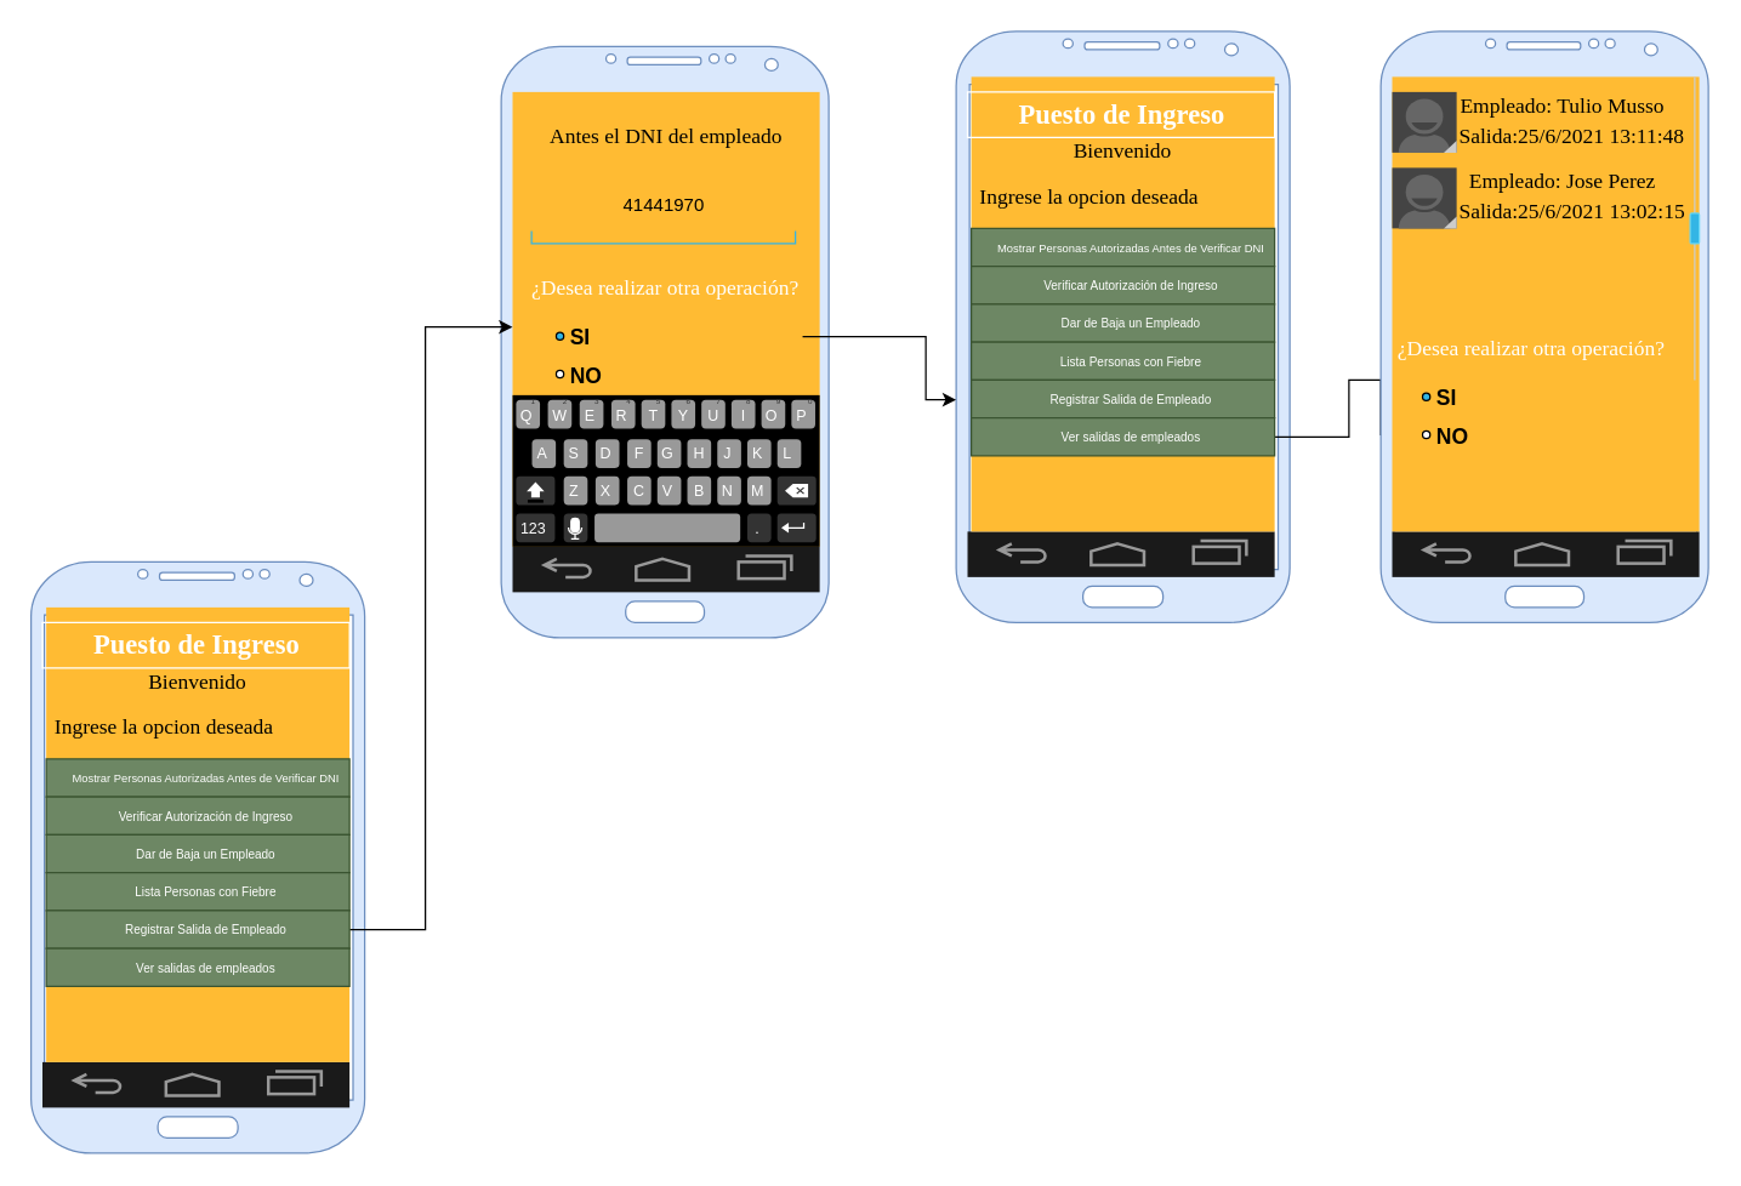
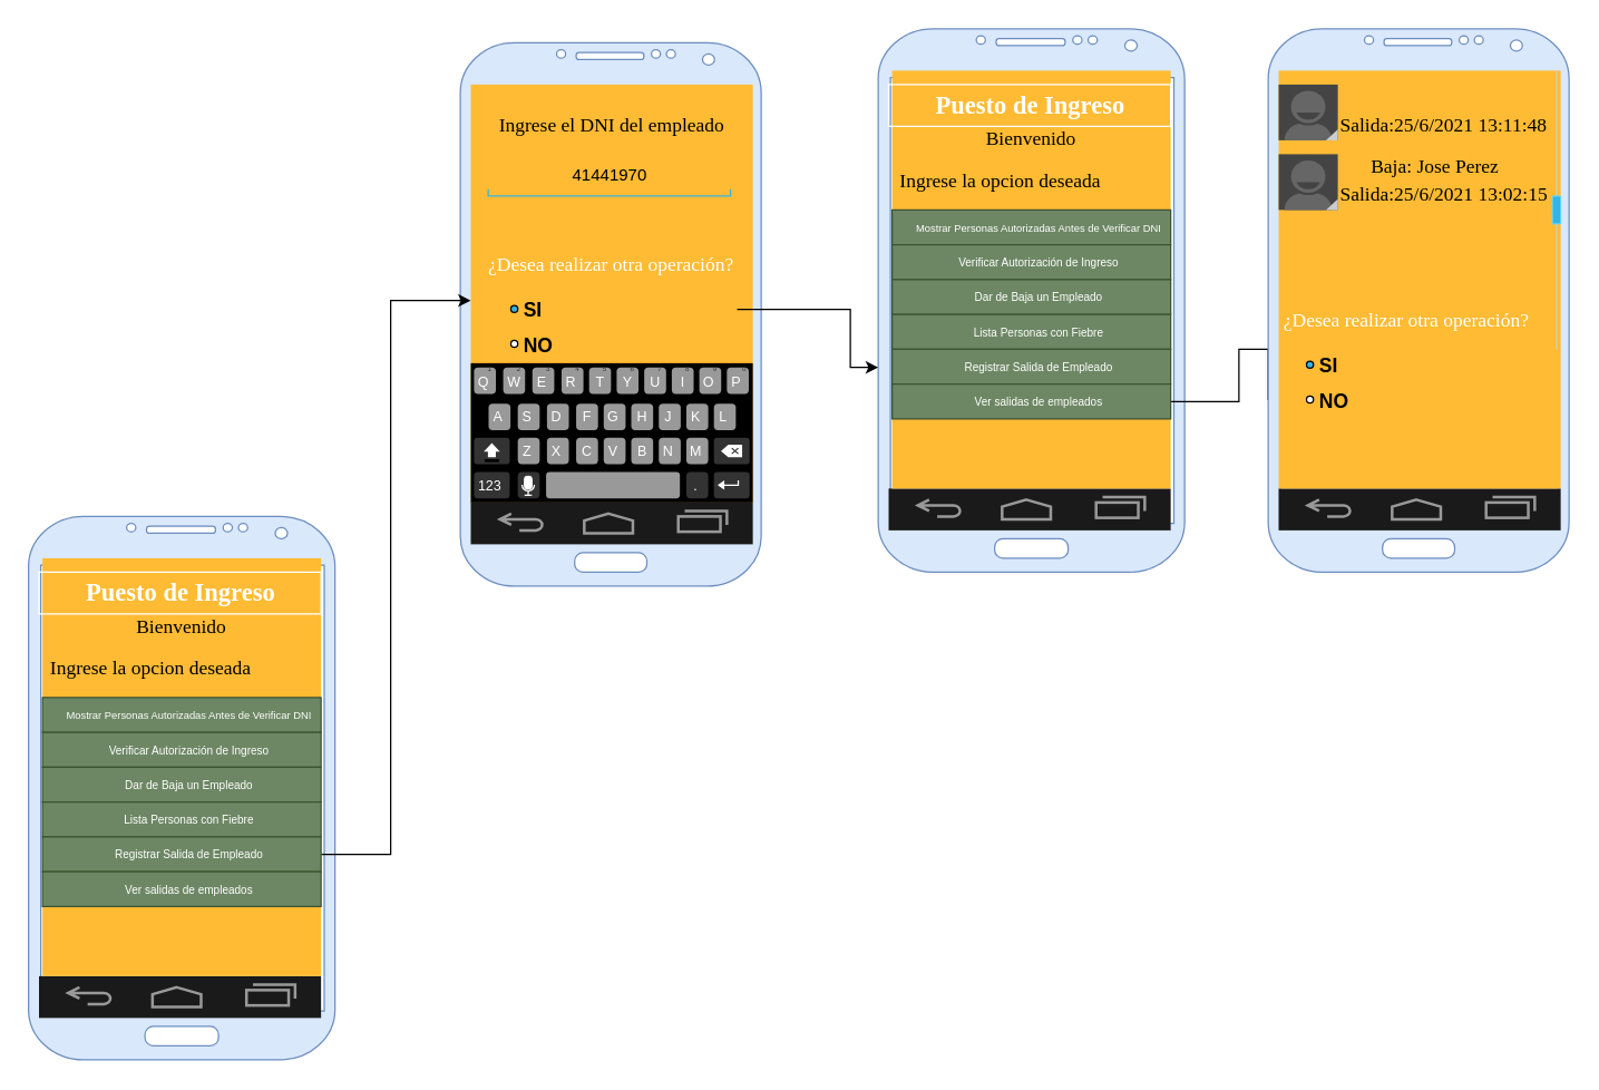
  <mxCell id="0" />
  <mxCell id="1" parent="0" />
  <mxCell id="2" value="" style="verticalLabelPosition=bottom;verticalAlign=top;html=1;shadow=0;dashed=0;strokeWidth=1;shape=mxgraph.android.phone2;strokeColor=#6c8ebf;fillColor=#dae8fc;" parent="1" vertex="1"><mxGeometry x="20" y="370" width="220" height="390" as="geometry" /></mxCell>
  <mxCell id="3" value="" style="verticalLabelPosition=bottom;verticalAlign=top;html=1;shadow=0;dashed=0;strokeWidth=1;shape=mxgraph.android.phone2;strokeColor=#6c8ebf;fillColor=#dae8fc;" parent="1" vertex="1"><mxGeometry x="330" y="30" width="216" height="390" as="geometry" /></mxCell>
  <mxCell id="4" value="" style="verticalLabelPosition=bottom;verticalAlign=top;html=1;shadow=0;dashed=0;strokeWidth=2;shape=mxgraph.android.navigation_bar_1;fillColor=#1A1A1A;strokeColor=#999999;" parent="1" vertex="1"><mxGeometry x="27.5" y="700" width="202.5" height="30" as="geometry" /></mxCell>
  <mxCell id="5" value="" style="verticalLabelPosition=bottom;verticalAlign=top;html=1;shadow=0;dashed=0;strokeWidth=2;shape=mxgraph.android.navigation_bar_1;fillColor=#1A1A1A;strokeColor=#999999;" parent="1" vertex="1"><mxGeometry x="337.5" y="360" width="202.5" height="30" as="geometry" /></mxCell>
  <mxCell id="6" value="" style="verticalLabelPosition=bottom;verticalAlign=top;html=1;shadow=0;dashed=0;strokeWidth=1;strokeColor=none;shape=rect;fillColor=#ffbb33;" parent="1" vertex="1"><mxGeometry x="30" y="400" width="200" height="300" as="geometry" /></mxCell>
  <mxCell id="7" value="" style="verticalLabelPosition=bottom;verticalAlign=top;html=1;shadow=0;dashed=0;strokeWidth=1;strokeColor=none;shape=rect;fillColor=#ffbb33;" parent="1" vertex="1"><mxGeometry x="337.5" y="60" width="202.5" height="300" as="geometry" /></mxCell>
  <mxCell id="8" value="Puesto de Ingreso" style="text;html=1;align=center;verticalAlign=middle;whiteSpace=wrap;rounded=0;fontColor=#ffffff;fontFamily=Times New Roman;fontStyle=1;fontSize=18;strokeColor=#FFFFFF;" parent="1" vertex="1"><mxGeometry x="27.5" y="410" width="202.5" height="30" as="geometry" /></mxCell>
  <mxCell id="9" value="Bienvenido" style="text;html=1;strokeColor=none;fillColor=none;align=center;verticalAlign=middle;whiteSpace=wrap;rounded=0;fontFamily=Times New Roman;fontSize=14;" parent="1" vertex="1"><mxGeometry x="110" y="440" width="40" height="20" as="geometry" /></mxCell>
  <mxCell id="10" value="Ingrese la opcion deseada" style="text;html=1;strokeColor=none;fillColor=none;align=center;verticalAlign=middle;whiteSpace=wrap;rounded=0;fontFamily=Times New Roman;fontSize=14;" parent="1" vertex="1"><mxGeometry x="27.5" y="470" width="160" height="20" as="geometry" /></mxCell>
  <mxCell id="11" value="&lt;font style=&quot;font-size: 7.5px&quot;&gt;Mostrar Personas Autorizadas Antes de Verificar DNI&lt;/font&gt;" style="strokeColor=#3A5431;fillColor=#6d8764;strokeWidth=1;html=1;shadow=0;dashed=0;shape=mxgraph.android.rrect;rSize=0;align=center;spacingLeft=10;fontSize=8;fontColor=#ffffff;" parent="1" vertex="1"><mxGeometry x="30" y="500" width="200" height="25" as="geometry" /></mxCell>
  <mxCell id="12" value="Verificar Autorización de Ingreso" style="strokeColor=#3A5431;fillColor=#6d8764;strokeWidth=1;html=1;shadow=0;dashed=0;shape=mxgraph.android.rrect;rSize=0;align=center;spacingLeft=10;fontSize=8;fontColor=#ffffff;" parent="1" vertex="1"><mxGeometry x="30" y="525" width="200" height="25" as="geometry" /></mxCell>
  <mxCell id="13" value="Dar de Baja un Empleado" style="strokeColor=#3A5431;fillColor=#6d8764;strokeWidth=1;html=1;shadow=0;dashed=0;shape=mxgraph.android.rrect;rSize=0;align=center;spacingLeft=10;fontSize=8;fontColor=#ffffff;" parent="1" vertex="1"><mxGeometry x="30" y="550" width="200" height="25" as="geometry" /></mxCell>
  <mxCell id="14" value="Lista Personas con Fiebre" style="strokeColor=#3A5431;fillColor=#6d8764;strokeWidth=1;html=1;shadow=0;dashed=0;shape=mxgraph.android.rrect;rSize=0;align=center;spacingLeft=10;fontSize=8;fontColor=#ffffff;" parent="1" vertex="1"><mxGeometry x="30" y="575" width="200" height="25" as="geometry" /></mxCell>
  <mxCell id="15" value="" style="edgeStyle=orthogonalEdgeStyle;rounded=0;orthogonalLoop=1;jettySize=auto;html=1;fontFamily=Times New Roman;fontSize=14;" parent="1" source="16" target="7" edge="1"><mxGeometry relative="1" as="geometry"><Array as="points"><mxPoint x="280" y="612" /><mxPoint x="280" y="215" /></Array></mxGeometry></mxCell>
  <mxCell id="16" value="Registrar Salida de Empleado" style="strokeColor=#3A5431;fillColor=#6d8764;strokeWidth=1;html=1;shadow=0;dashed=0;shape=mxgraph.android.rrect;rSize=0;align=center;spacingLeft=10;fontSize=8;fontColor=#ffffff;" parent="1" vertex="1"><mxGeometry x="30" y="600" width="200" height="25" as="geometry" /></mxCell>
  <mxCell id="17" value="Ver salidas de empleados" style="strokeColor=#3A5431;fillColor=#6d8764;strokeWidth=1;html=1;shadow=0;dashed=0;shape=mxgraph.android.rrect;rSize=0;align=center;spacingLeft=10;fontSize=8;fontColor=#ffffff;" parent="1" vertex="1"><mxGeometry x="30" y="625" width="200" height="25" as="geometry" /></mxCell>
  <mxCell id="18" value="" style="verticalLabelPosition=bottom;verticalAlign=top;html=1;shadow=0;dashed=0;strokeWidth=1;shape=mxgraph.android.keyboard;" vertex="1" parent="1"><mxGeometry x="337.5" y="260" width="202.5" height="100" as="geometry" /></mxCell>
- <mxCell id="19" value="41441970" style="strokeWidth=1;html=1;shadow=0;dashed=0;shape=mxgraph.android.textfield;align=center;strokeColor=#33b5e5;pointerEvents=1" vertex="1" parent="1"><mxGeometry x="350" y="110" width="174" height="50" as="geometry" /></mxCell>
- <mxCell id="20" value="Antes el DNI del empleado" style="text;html=1;strokeColor=none;fillColor=none;align=center;verticalAlign=middle;whiteSpace=wrap;rounded=0;fontFamily=Times New Roman;fontSize=14;" vertex="1" parent="1"><mxGeometry x="338.75" y="80" width="200" height="20" as="geometry" /></mxCell>
+ <mxCell id="19" value="41441970" style="strokeWidth=1;html=1;shadow=0;dashed=0;shape=mxgraph.android.textfield;align=center;strokeColor=#33b5e5;pointerEvents=1" vertex="1" parent="1"><mxGeometry x="350" y="110" width="174" height="30" as="geometry" /></mxCell>
+ <mxCell id="20" value="Ingrese el DNI del empleado" style="text;html=1;strokeColor=none;fillColor=none;align=center;verticalAlign=middle;whiteSpace=wrap;rounded=0;fontFamily=Times New Roman;fontSize=14;" vertex="1" parent="1"><mxGeometry x="338.75" y="80" width="200" height="20" as="geometry" /></mxCell>
  <mxCell id="21" value="&lt;span style=&quot;white-space: pre&quot;&gt;&#09;&lt;/span&gt;¿Desea realizar otra operación?" style="text;html=1;strokeColor=none;fillColor=none;align=center;verticalAlign=middle;whiteSpace=wrap;rounded=0;fontFamily=Times New Roman;fontSize=14;fontColor=#FFFFFF;" vertex="1" parent="1"><mxGeometry x="320" y="180" width="208.75" height="20" as="geometry" /></mxCell>
  <mxCell id="22" value="" style="strokeWidth=1;html=1;shadow=0;dashed=0;shape=transparent;fontSize=14;" vertex="1" parent="1"><mxGeometry x="363.75" y="190" width="165" height="50" as="geometry" /></mxCell>
  <mxCell id="23" value="SI" style="strokeColor=inherit;fillColor=inherit;gradientColor=inherit;shape=transparent;align=left;spacingLeft=10;fontSize=14;fontStyle=1" vertex="1" parent="22"><mxGeometry y="25" width="165" height="12.5" as="geometry" /></mxCell>
  <mxCell id="24" value="" style="strokeColor=inherit;fillColor=inherit;gradientColor=inherit;shape=transparent;" vertex="1" parent="23"><mxGeometry y="6" as="geometry" /></mxCell>
  <mxCell id="25" value="" style="shape=ellipse;strokeColor=inherit;resizable=0;fillColor=#33b5e5;html=1;fontSize=15;" vertex="1" parent="24"><mxGeometry x="2.5" y="-2.5" width="5" height="5" as="geometry" /></mxCell>
  <mxCell id="26" value="NO" style="strokeColor=inherit;fillColor=inherit;gradientColor=inherit;shape=transparent;align=left;spacingLeft=10;fontSize=14;fontStyle=1" vertex="1" parent="1"><mxGeometry x="363.75" y="240" width="165" height="12.5" as="geometry" /></mxCell>
  <mxCell id="27" value="" style="strokeColor=inherit;fillColor=inherit;gradientColor=inherit;shape=transparent;" vertex="1" parent="26"><mxGeometry y="6" as="geometry" /></mxCell>
  <mxCell id="28" value="" style="strokeColor=inherit;fillColor=inherit;gradientColor=inherit;shape=ellipse;resizable=0;html=1;" vertex="1" parent="27"><mxGeometry x="2.5" y="-2.5" width="5" height="5" as="geometry" /></mxCell>
  <mxCell id="29" value="" style="verticalLabelPosition=bottom;verticalAlign=top;html=1;shadow=0;dashed=0;strokeWidth=1;shape=mxgraph.android.phone2;strokeColor=#6c8ebf;fillColor=#dae8fc;" vertex="1" parent="1"><mxGeometry x="630" y="20" width="220" height="390" as="geometry" /></mxCell>
  <mxCell id="30" value="" style="verticalLabelPosition=bottom;verticalAlign=top;html=1;shadow=0;dashed=0;strokeWidth=2;shape=mxgraph.android.navigation_bar_1;fillColor=#1A1A1A;strokeColor=#999999;" vertex="1" parent="1"><mxGeometry x="637.5" y="350" width="202.5" height="30" as="geometry" /></mxCell>
  <mxCell id="31" value="" style="verticalLabelPosition=bottom;verticalAlign=top;html=1;shadow=0;dashed=0;strokeWidth=1;strokeColor=none;shape=rect;fillColor=#ffbb33;" vertex="1" parent="1"><mxGeometry x="640" y="50" width="200" height="300" as="geometry" /></mxCell>
  <mxCell id="32" value="Puesto de Ingreso" style="text;html=1;align=center;verticalAlign=middle;whiteSpace=wrap;rounded=0;fontColor=#ffffff;fontFamily=Times New Roman;fontStyle=1;fontSize=18;strokeColor=#FFFFFF;" vertex="1" parent="1"><mxGeometry x="637.5" y="60" width="202.5" height="30" as="geometry" /></mxCell>
  <mxCell id="33" value="Bienvenido" style="text;html=1;strokeColor=none;fillColor=none;align=center;verticalAlign=middle;whiteSpace=wrap;rounded=0;fontFamily=Times New Roman;fontSize=14;" vertex="1" parent="1"><mxGeometry x="720" y="90" width="40" height="20" as="geometry" /></mxCell>
  <mxCell id="34" value="Ingrese la opcion deseada" style="text;html=1;strokeColor=none;fillColor=none;align=center;verticalAlign=middle;whiteSpace=wrap;rounded=0;fontFamily=Times New Roman;fontSize=14;" vertex="1" parent="1"><mxGeometry x="637.5" y="120" width="160" height="20" as="geometry" /></mxCell>
  <mxCell id="35" value="&lt;font style=&quot;font-size: 7.5px&quot;&gt;Mostrar Personas Autorizadas Antes de Verificar DNI&lt;/font&gt;" style="strokeColor=#3A5431;fillColor=#6d8764;strokeWidth=1;html=1;shadow=0;dashed=0;shape=mxgraph.android.rrect;rSize=0;align=center;spacingLeft=10;fontSize=8;fontColor=#ffffff;" vertex="1" parent="1"><mxGeometry x="640" y="150" width="200" height="25" as="geometry" /></mxCell>
  <mxCell id="36" value="Verificar Autorización de Ingreso" style="strokeColor=#3A5431;fillColor=#6d8764;strokeWidth=1;html=1;shadow=0;dashed=0;shape=mxgraph.android.rrect;rSize=0;align=center;spacingLeft=10;fontSize=8;fontColor=#ffffff;" vertex="1" parent="1"><mxGeometry x="640" y="175" width="200" height="25" as="geometry" /></mxCell>
  <mxCell id="37" value="Dar de Baja un Empleado" style="strokeColor=#3A5431;fillColor=#6d8764;strokeWidth=1;html=1;shadow=0;dashed=0;shape=mxgraph.android.rrect;rSize=0;align=center;spacingLeft=10;fontSize=8;fontColor=#ffffff;" vertex="1" parent="1"><mxGeometry x="640" y="200" width="200" height="25" as="geometry" /></mxCell>
  <mxCell id="38" value="Lista Personas con Fiebre" style="strokeColor=#3A5431;fillColor=#6d8764;strokeWidth=1;html=1;shadow=0;dashed=0;shape=mxgraph.android.rrect;rSize=0;align=center;spacingLeft=10;fontSize=8;fontColor=#ffffff;" vertex="1" parent="1"><mxGeometry x="640" y="225" width="200" height="25" as="geometry" /></mxCell>
  <mxCell id="39" value="Registrar Salida de Empleado" style="strokeColor=#3A5431;fillColor=#6d8764;strokeWidth=1;html=1;shadow=0;dashed=0;shape=mxgraph.android.rrect;rSize=0;align=center;spacingLeft=10;fontSize=8;fontColor=#ffffff;" vertex="1" parent="1"><mxGeometry x="640" y="250" width="200" height="25" as="geometry" /></mxCell>
  <mxCell id="40" value="" style="edgeStyle=orthogonalEdgeStyle;rounded=0;orthogonalLoop=1;jettySize=auto;html=1;fontSize=15;fontColor=#000000;" edge="1" parent="1" source="41" target="53"><mxGeometry relative="1" as="geometry"><Array as="points"><mxPoint x="889" y="288" /><mxPoint x="889" y="250" /><mxPoint x="910" y="250" /><mxPoint x="910" y="286" /></Array></mxGeometry></mxCell>
  <mxCell id="41" value="Ver salidas de empleados" style="strokeColor=#3A5431;fillColor=#6d8764;strokeWidth=1;html=1;shadow=0;dashed=0;shape=mxgraph.android.rrect;rSize=0;align=center;spacingLeft=10;fontSize=8;fontColor=#ffffff;" vertex="1" parent="1"><mxGeometry x="640" y="275" width="200" height="25" as="geometry" /></mxCell>
  <mxCell id="42" value="" style="edgeStyle=orthogonalEdgeStyle;rounded=0;orthogonalLoop=1;jettySize=auto;html=1;fontSize=15;fontColor=#000000;" edge="1" parent="1" source="23"><mxGeometry relative="1" as="geometry"><mxPoint x="630" y="263" as="targetPoint" /><Array as="points"><mxPoint x="610" y="221" /><mxPoint x="610" y="263" /></Array></mxGeometry></mxCell>
  <mxCell id="43" value="" style="verticalLabelPosition=bottom;verticalAlign=top;html=1;shadow=0;dashed=0;strokeWidth=1;shape=mxgraph.android.phone2;strokeColor=#6c8ebf;fillColor=#dae8fc;" vertex="1" parent="1"><mxGeometry x="910" y="20" width="216" height="390" as="geometry" /></mxCell>
  <mxCell id="44" value="" style="verticalLabelPosition=bottom;verticalAlign=top;html=1;shadow=0;dashed=0;strokeWidth=2;shape=mxgraph.android.navigation_bar_1;fillColor=#1A1A1A;strokeColor=#999999;" vertex="1" parent="1"><mxGeometry x="917.5" y="350" width="202.5" height="30" as="geometry" /></mxCell>
  <mxCell id="45" value="" style="verticalLabelPosition=bottom;verticalAlign=top;html=1;shadow=0;dashed=0;strokeWidth=1;strokeColor=none;shape=rect;fillColor=#ffbb33;" vertex="1" parent="1"><mxGeometry x="917.5" y="50" width="202.5" height="300" as="geometry" /></mxCell>
  <mxCell id="46" value="&lt;span style=&quot;white-space: pre&quot;&gt;&#09;&lt;/span&gt;¿Desea realizar otra operación?" style="text;html=1;strokeColor=none;fillColor=none;align=center;verticalAlign=middle;whiteSpace=wrap;rounded=0;fontFamily=Times New Roman;fontSize=14;fontColor=#FFFFFF;" vertex="1" parent="1"><mxGeometry x="891.25" y="220" width="208.75" height="20" as="geometry" /></mxCell>
  <mxCell id="47" value="" style="strokeWidth=1;html=1;shadow=0;dashed=0;shape=transparent;fontSize=14;" vertex="1" parent="1"><mxGeometry x="935" y="230" width="165" height="50" as="geometry" /></mxCell>
  <mxCell id="48" value="SI" style="strokeColor=inherit;fillColor=inherit;gradientColor=inherit;shape=transparent;align=left;spacingLeft=10;fontSize=14;fontStyle=1" vertex="1" parent="47"><mxGeometry y="25" width="165" height="12.5" as="geometry" /></mxCell>
  <mxCell id="49" value="" style="strokeColor=inherit;fillColor=inherit;gradientColor=inherit;shape=transparent;" vertex="1" parent="48"><mxGeometry y="6" as="geometry" /></mxCell>
  <mxCell id="50" value="" style="shape=ellipse;strokeColor=inherit;resizable=0;fillColor=#33b5e5;html=1;fontSize=15;" vertex="1" parent="49"><mxGeometry x="2.5" y="-2.5" width="5" height="5" as="geometry" /></mxCell>
  <mxCell id="51" value="NO" style="strokeColor=inherit;fillColor=inherit;gradientColor=inherit;shape=transparent;align=left;spacingLeft=10;fontSize=14;fontStyle=1" vertex="1" parent="1"><mxGeometry x="935" y="280" width="165" height="12.5" as="geometry" /></mxCell>
  <mxCell id="52" value="" style="strokeColor=inherit;fillColor=inherit;gradientColor=inherit;shape=transparent;" vertex="1" parent="51"><mxGeometry y="6" as="geometry" /></mxCell>
  <mxCell id="53" value="" style="strokeColor=inherit;fillColor=inherit;gradientColor=inherit;shape=ellipse;resizable=0;html=1;" vertex="1" parent="52"><mxGeometry x="2.5" y="-2.5" width="5" height="5" as="geometry" /></mxCell>
  <mxCell id="54" value="" style="verticalLabelPosition=bottom;verticalAlign=top;html=1;shadow=0;dashed=0;strokeWidth=1;shape=mxgraph.android.contact_badge_normal;fontSize=15;fontColor=#000000;" vertex="1" parent="1"><mxGeometry x="917.5" y="60" width="42.5" height="40" as="geometry" /></mxCell>
- <mxCell id="55" value="Empleado: Tulio Musso" style="text;html=1;strokeColor=none;fillColor=none;align=center;verticalAlign=middle;whiteSpace=wrap;rounded=0;fontFamily=Times New Roman;fontSize=14;" vertex="1" parent="1"><mxGeometry x="960" y="60" width="140" height="20" as="geometry" /></mxCell>
  <mxCell id="56" value="Salida:25/6/2021 13:11:48" style="text;html=1;strokeColor=none;fillColor=none;align=left;verticalAlign=middle;whiteSpace=wrap;rounded=0;fontFamily=Times New Roman;fontSize=14;" vertex="1" parent="1"><mxGeometry x="960" y="80" width="160" height="20" as="geometry" /></mxCell>
  <mxCell id="57" value="" style="verticalLabelPosition=bottom;verticalAlign=top;html=1;shadow=0;dashed=0;strokeWidth=1;shape=mxgraph.android.quickscroll3;dy=0.5;fillColor=#33b5e5;strokeColor=#66D5F5;fontSize=15;fontColor=#000000;" vertex="1" parent="1"><mxGeometry x="1114" y="50" width="6" height="200" as="geometry" /></mxCell>
  <mxCell id="58" value="" style="verticalLabelPosition=bottom;verticalAlign=top;html=1;shadow=0;dashed=0;strokeWidth=1;shape=mxgraph.android.contact_badge_normal;fontSize=15;fontColor=#000000;" vertex="1" parent="1"><mxGeometry x="917.5" y="110" width="42.5" height="40" as="geometry" /></mxCell>
- <mxCell id="59" value="Empleado: Jose Perez" style="text;html=1;strokeColor=none;fillColor=none;align=center;verticalAlign=middle;whiteSpace=wrap;rounded=0;fontFamily=Times New Roman;fontSize=14;" vertex="1" parent="1"><mxGeometry x="960" y="110" width="140" height="20" as="geometry" /></mxCell>
+ <mxCell id="59" value="Baja: Jose Perez" style="text;html=1;strokeColor=none;fillColor=none;align=center;verticalAlign=middle;whiteSpace=wrap;rounded=0;fontFamily=Times New Roman;fontSize=14;" vertex="1" parent="1"><mxGeometry x="960" y="110" width="140" height="20" as="geometry" /></mxCell>
  <mxCell id="60" value="Salida:25/6/2021 13:02:15" style="text;html=1;strokeColor=none;fillColor=none;align=left;verticalAlign=middle;whiteSpace=wrap;rounded=0;fontFamily=Times New Roman;fontSize=14;" vertex="1" parent="1"><mxGeometry x="960" y="130" width="160" height="20" as="geometry" /></mxCell>
